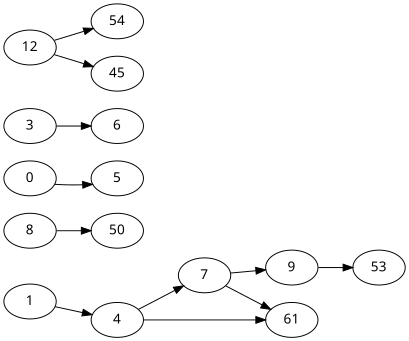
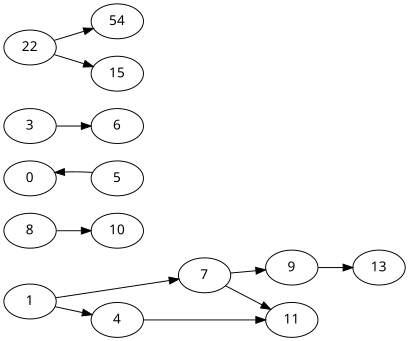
  digraph {
    fontname="Noto Sans"
    rankdir=LR
    node [alpha=0.11 fontname="Noto Sans"]
    edge [fontname="Noto Sans"]
    1 [alpha=0.19 expect_size=10364360708933666]
    4 [alpha=0.01 expect_size=9432172231713870]
    7 [alpha=0.06 expect_size=6679928297352348]
-   11 [alpha=0.04 expect_size=387242747978304 label=61]
+   11 [alpha=0.04 expect_size=387242747978304]
    9 [alpha=0.15 expect_size=582372539247016]
    8 [alpha=0.12 expect_size=612489173102595]
-   10 [alpha=0.09 expect_size=4208265998292177 label=50]
+   10 [alpha=0.09 expect_size=4208265998292177]
    n8 [alpha=0.10 expect_size=2972031259569553408 label=0]
    5 [alpha=0.03 expect_size=4916840992630844]
    3 [expect_size=15477308178502216]
    6 [alpha=0.05 expect_size=24148674659994532]
-   13 [alpha=0.17 expect_size=818531351711936 label=53]
-   12 [alpha=0.17 expect_size=78578135540432896]
+   13 [alpha=0.17 expect_size=818531351711936]
+   12 [alpha=0.17 expect_size=78578135540432896 label=22]
    n14 [alpha=0.16 expect_size=1400403948069662 label=54]
-   15 [expect_size=1347498357395816448 label=45]
+   15 [expect_size=1347498357395816448]
    1 -> 4
-   4 -> 7
+   1 -> 7
    4 -> 11
    7 -> 11
    7 -> 9
    9 -> 13
    8 -> 10
-   n8 -> 5
+   5 -> n8
    3 -> 6
    12 -> n14
    12 -> 15
  }
